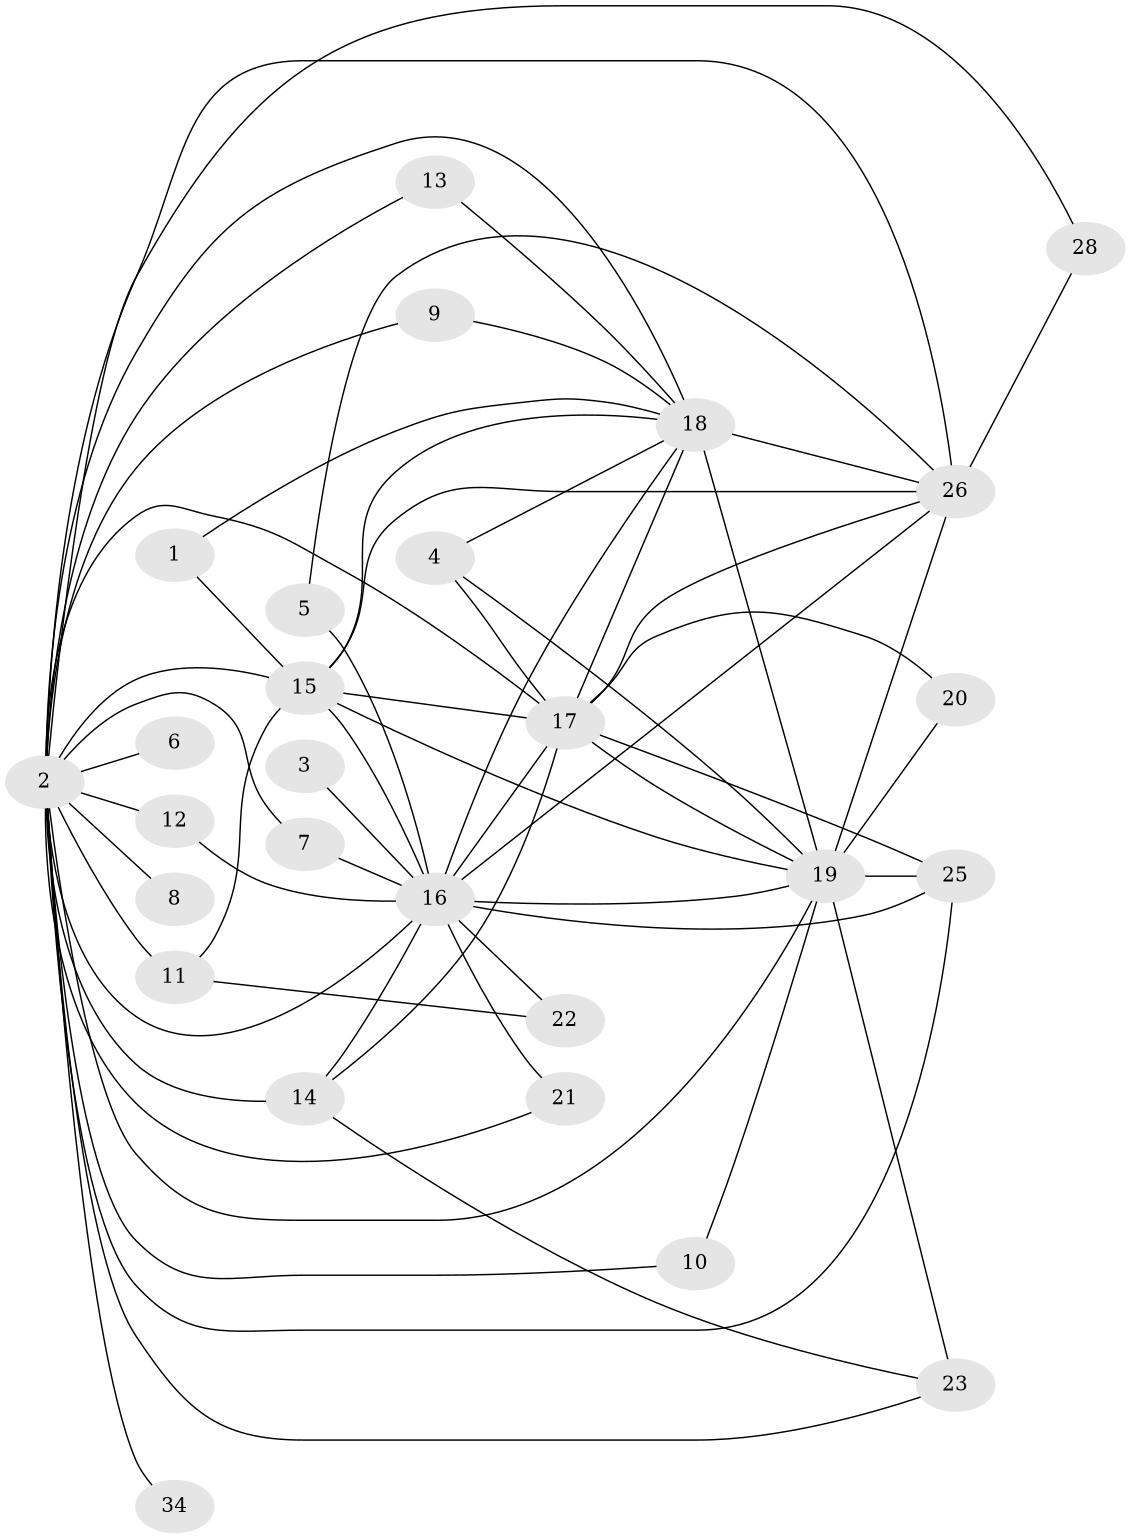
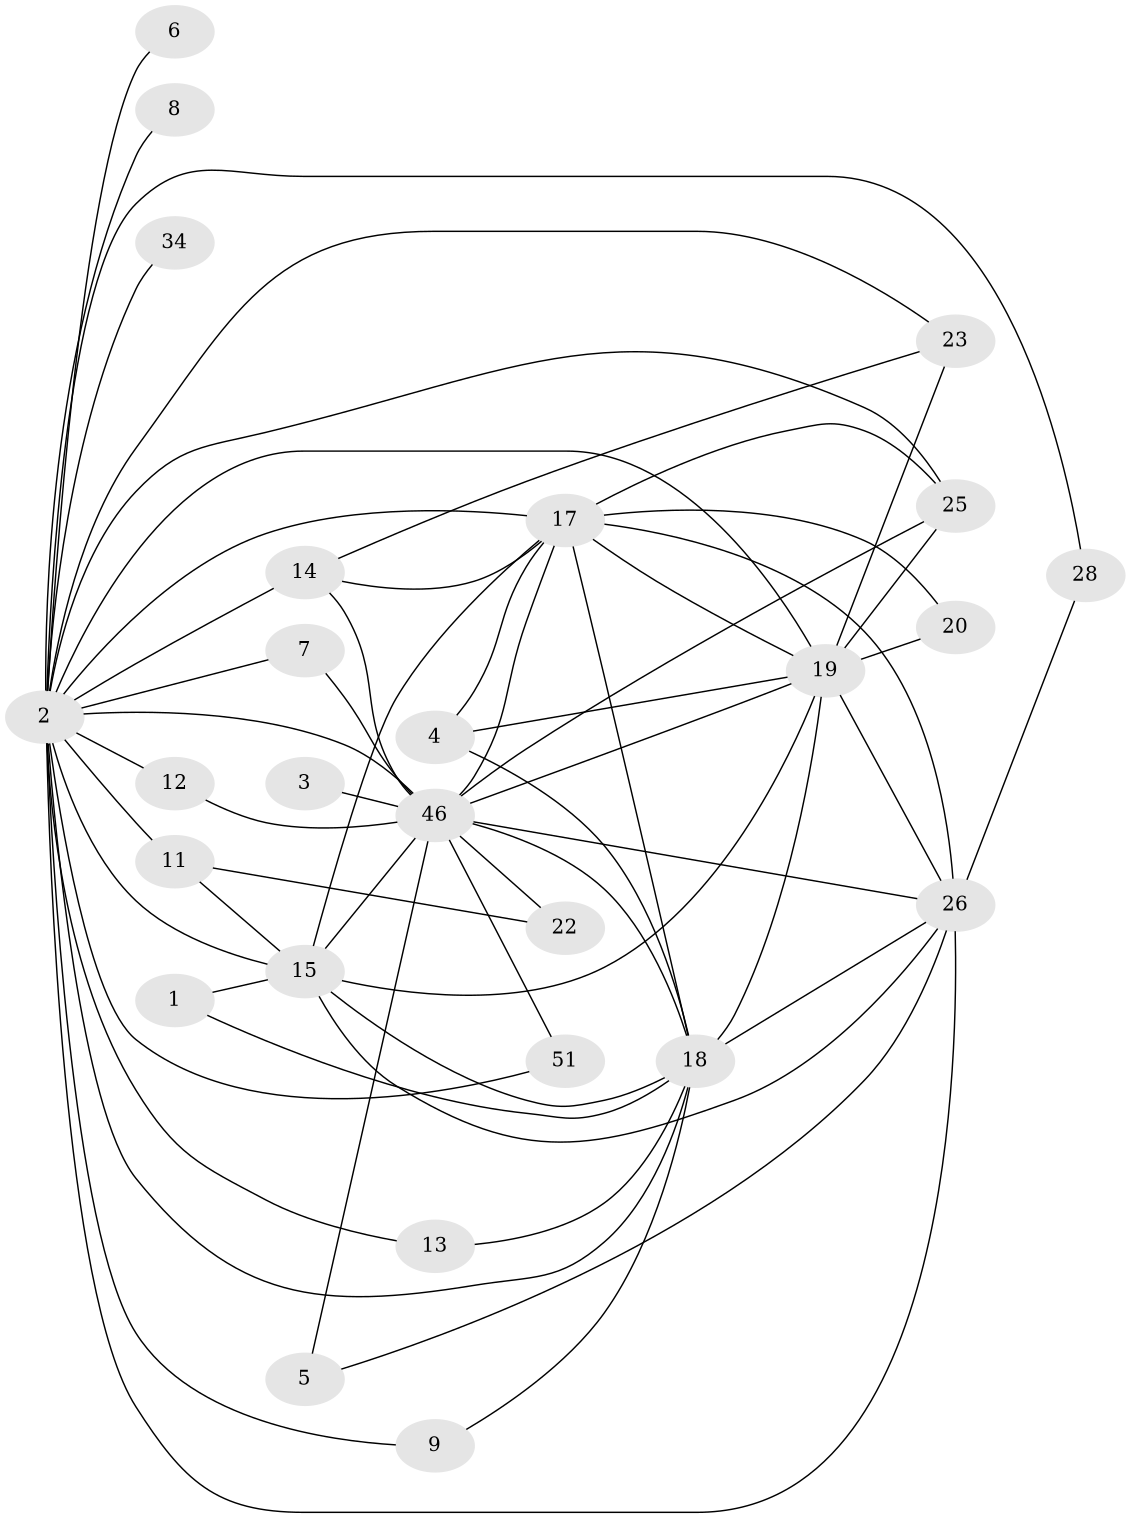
  graph {
    rankdir=LR
    node [color=gray90 style=filled]
    edge [weight=1.0]
    1
    15
    18
-   16
+   16 [label=46]
    17
    19
    26
    2
    6
    7
    8
    9
-   10
    11
    12
    13
    14
-   21
+   21 [label=51]
    23
    n20 [label=34]
    25
    28
    22
    20
    3
    4
    5
    1 -- 15
    1 -- 18
    15 -- 18
    15 -- 16
    15 -- 17 [weight=2.0]
    15 -- 19
    15 -- 26 [weight=3.0]
    18 -- 19 [weight=2.0]
    18 -- 26 [weight=2.0]
    16 -- 18
    16 -- 17 [weight=2.0]
    16 -- 19 [weight=2.0]
    16 -- 26 [weight=2.0]
    16 -- 21
    16 -- 25
    16 -- 22
    17 -- 18 [weight=2.0]
    17 -- 19 [weight=3.0]
    17 -- 26 [weight=6.0]
    17 -- 25
    17 -- 20
    19 -- 26 [weight=2.0]
    19 -- 23
    19 -- 25 [weight=2.0]
    19 -- 20
    26 -- 28
    2 -- 15 [weight=4.0]
    2 -- 18 [weight=3.0]
    2 -- 16 [weight=4.0]
    2 -- 17 [weight=5.0]
    2 -- 19 [weight=4.0]
    2 -- 26 [weight=5.0]
    2 -- 6 [weight=2.0]
    2 -- 7
    2 -- 8 [weight=2.0]
    2 -- 9
-   2 -- 10
    2 -- 11 [weight=3.0]
    2 -- 12 [weight=2.0]
    2 -- 13
    2 -- 14
    2 -- 21 [weight=2.0]
    2 -- 23
    2 -- n20 [weight=2.0]
    2 -- 25
    2 -- 28
    7 -- 16
    9 -- 18
-   10 -- 19
    11 -- 15
    11 -- 22
    12 -- 16
    13 -- 18
    14 -- 16
    14 -- 17
    14 -- 23
    3 -- 16
    4 -- 18
    4 -- 17
    4 -- 19
    5 -- 16
    5 -- 26
  }
